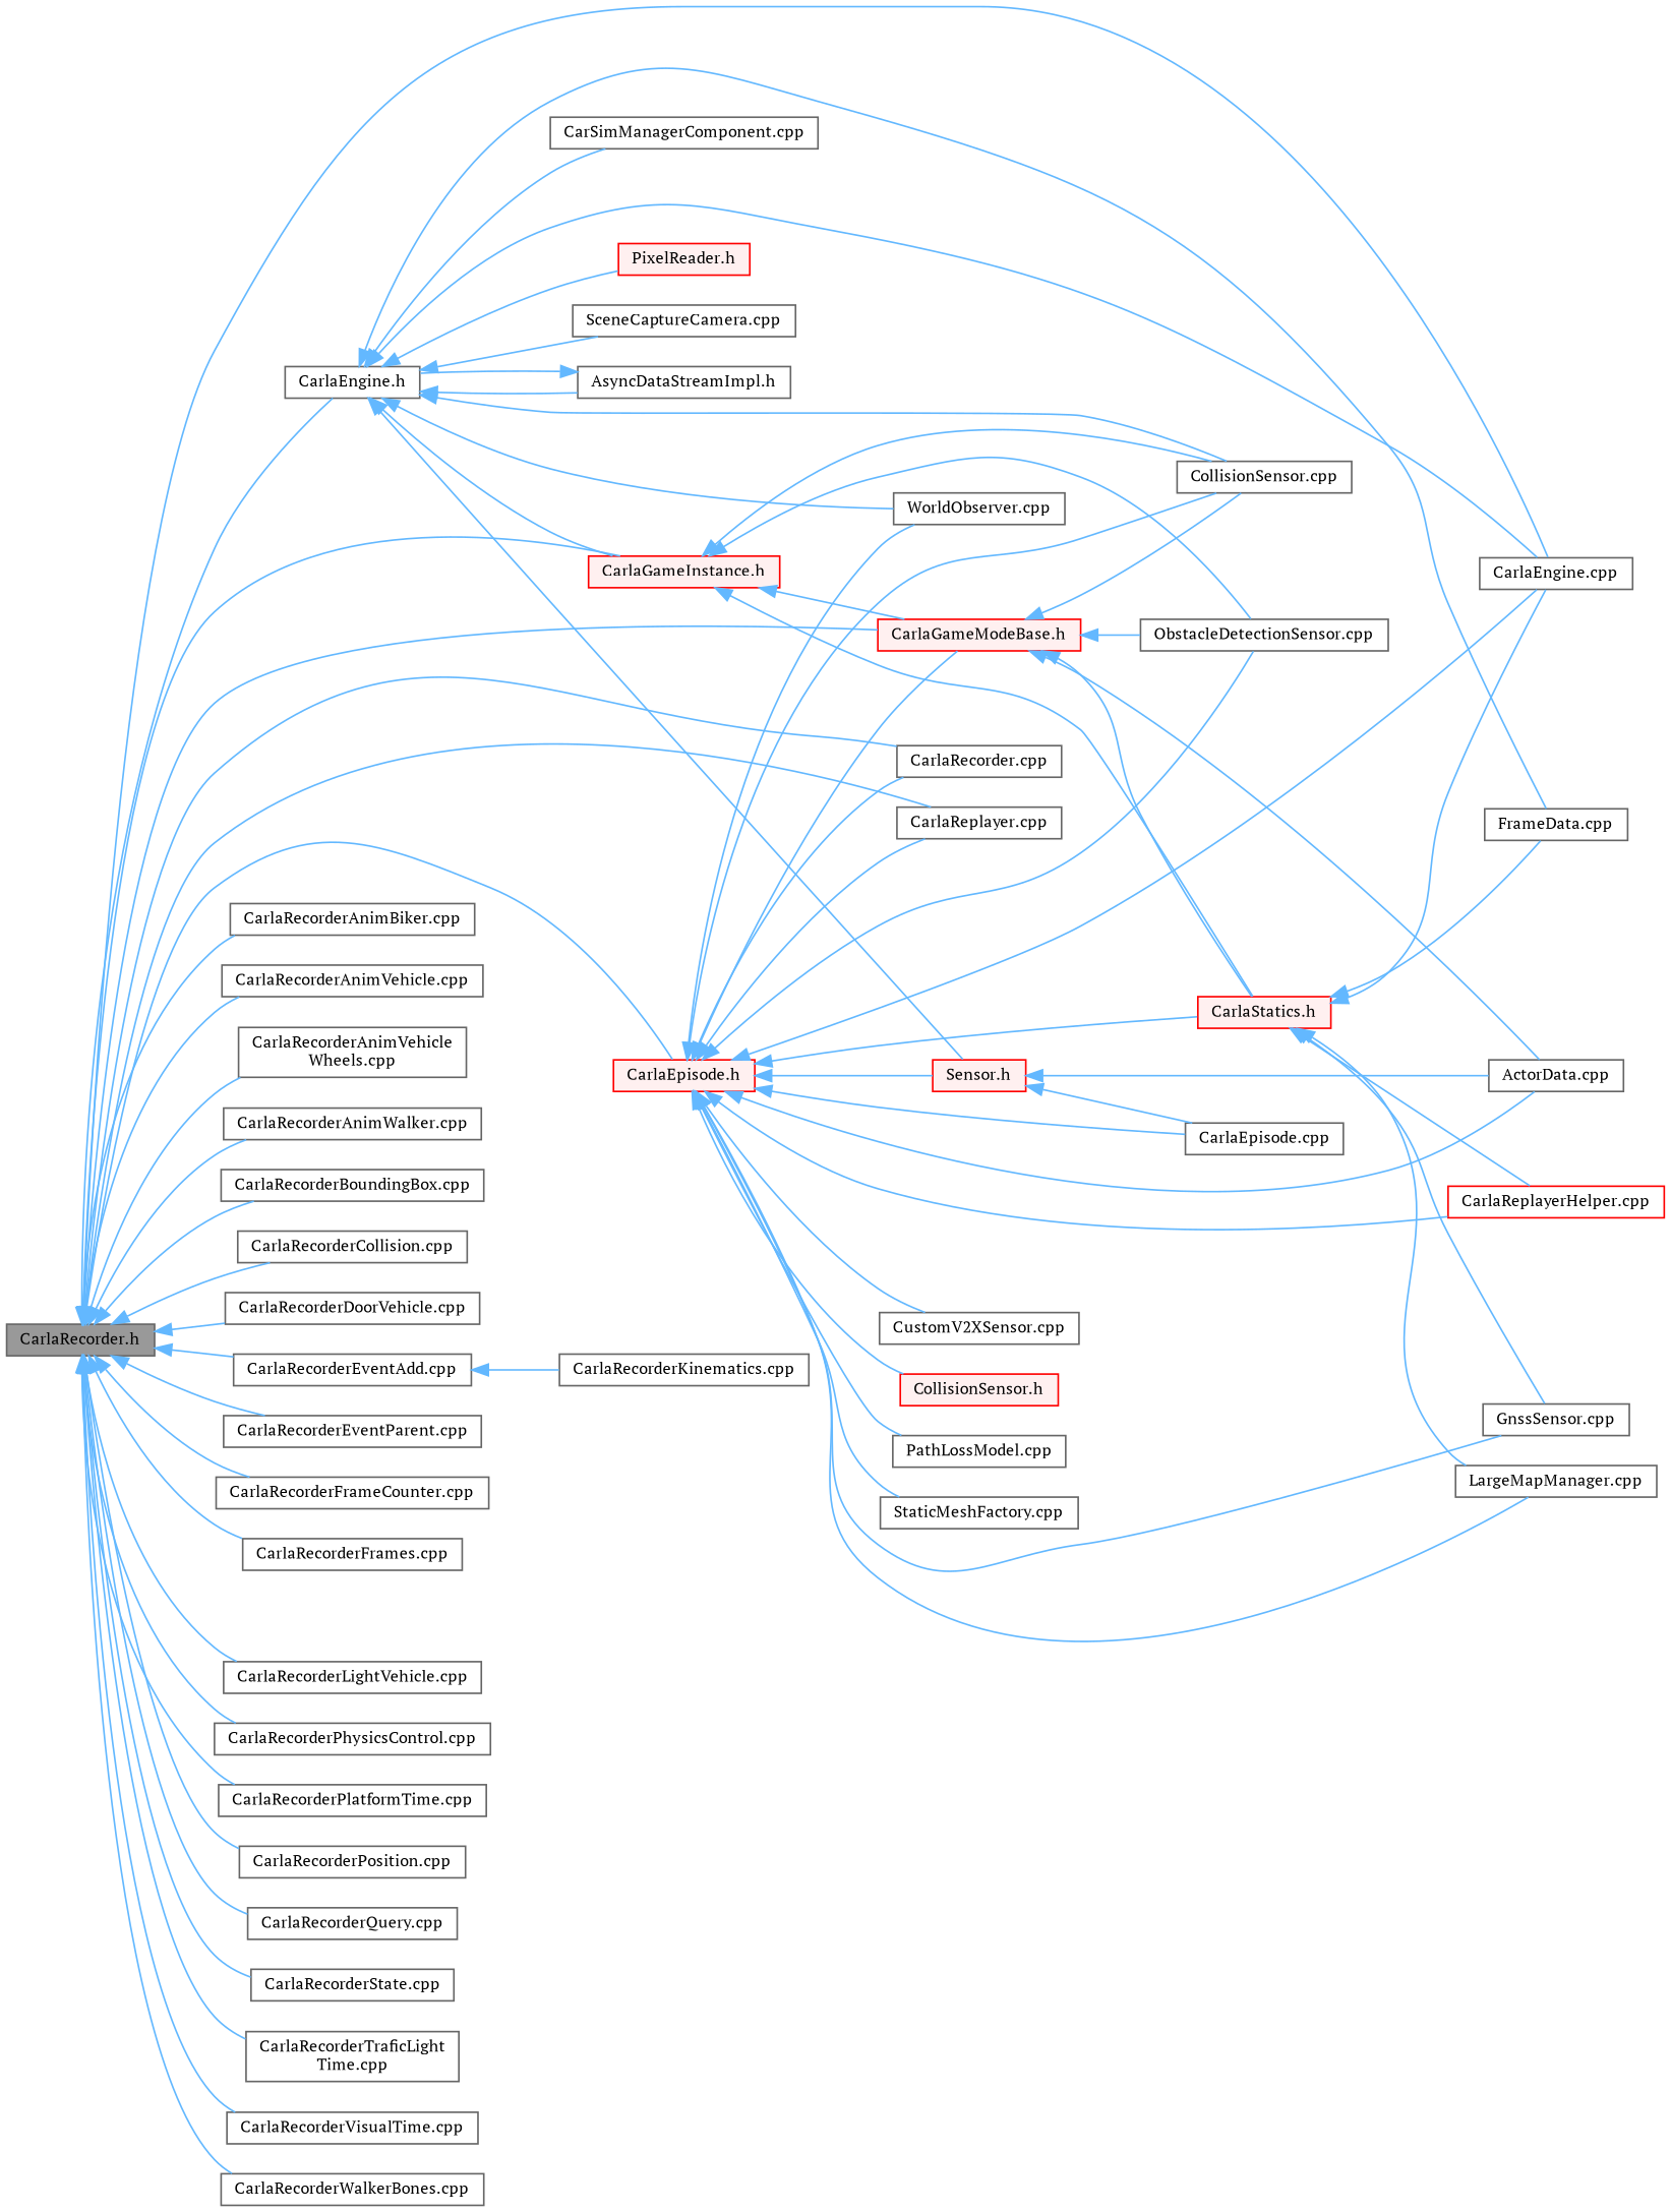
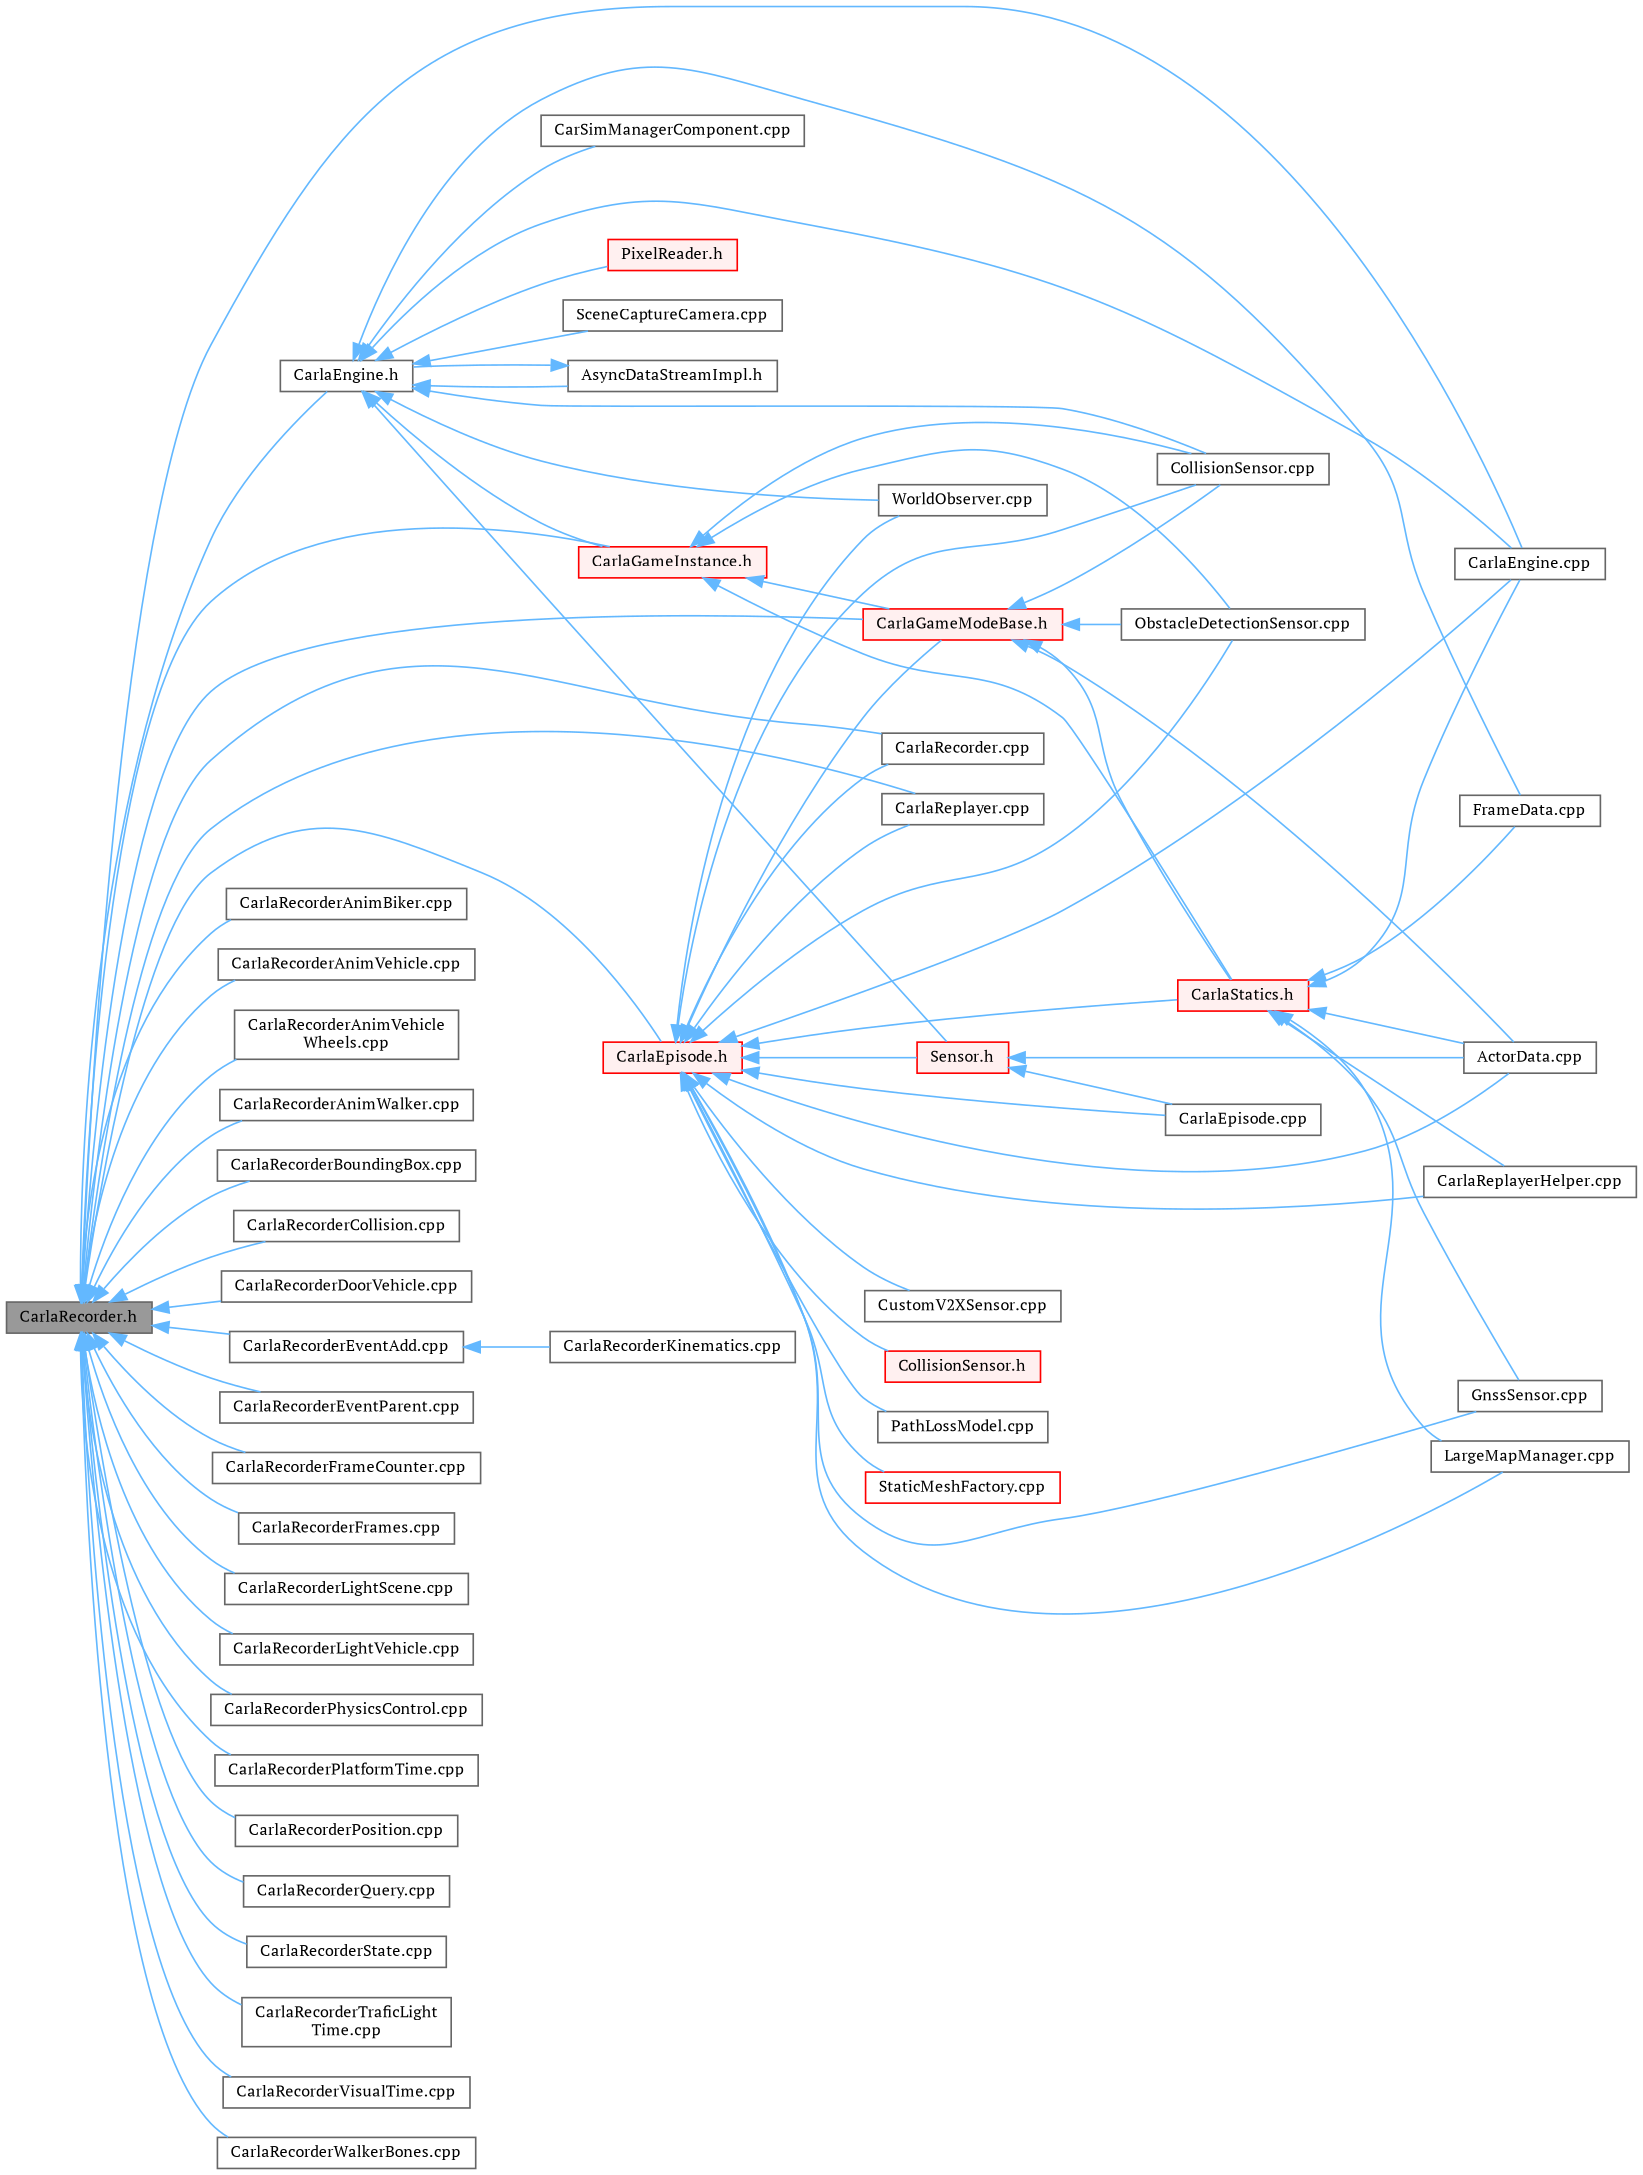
  digraph {
    fontname="PT Serif"
    rankdir=LR
    node [color=grey40 fillcolor=white fontname="PT Serif" fontsize=10 shape=box style=filled]
    edge [color=steelblue1 dir=back fontname="PT Serif" fontsize=10 labelfontname=Helvetica labelfontsize=10 style=solid]
    n1 [color=gray40 fillcolor=grey60 fontcolor=black height=0.2 label="CarlaRecorder.h" width=0.4]
    n2 [height=0.2 label="CarlaEngine.cpp" width=0.4]
    n3 [height=0.2 label="CarlaEngine.h" width=0.4]
    n4 [color=red fillcolor="#FFF0F0" height=0.2 label="CarlaGameInstance.h" width=0.4]
    n5 [color=red fillcolor="#FFF0F0" height=0.2 label="CarlaGameModeBase.h" width=0.4]
    n6 [color=red fillcolor="#FFF0F0" height=0.2 label="CarlaEpisode.h" width=0.4]
    n7 [height=0.2 label="CarlaRecorder.cpp" width=0.4]
    n8 [height=0.2 label="CarlaReplayer.cpp" width=0.4]
    n9 [height=0.2 label="CarlaRecorderAnimBiker.cpp" width=0.4]
    n10 [height=0.2 label="CarlaRecorderAnimVehicle.cpp" width=0.4]
    n11 [height=0.2 label="CarlaRecorderAnimVehicle\lWheels.cpp" width=0.4]
    n12 [height=0.2 label="CarlaRecorderAnimWalker.cpp" width=0.4]
    n13 [height=0.2 label="CarlaRecorderBoundingBox.cpp" width=0.4]
    n14 [height=0.2 label="CarlaRecorderCollision.cpp" width=0.4]
    n15 [height=0.2 label="CarlaRecorderDoorVehicle.cpp" width=0.4]
    n16 [height=0.2 label="CarlaRecorderEventAdd.cpp" width=0.4]
    n17 [height=0.2 label="CarlaRecorderEventParent.cpp" width=0.4]
    n18 [height=0.2 label="CarlaRecorderFrameCounter.cpp" width=0.4]
    n19 [height=0.2 label="CarlaRecorderFrames.cpp" width=0.4]
+   n20 [height=0.2 label="CarlaRecorderLightScene.cpp" width=0.4]
    n21 [height=0.2 label="CarlaRecorderLightVehicle.cpp" width=0.4]
    n22 [height=0.2 label="CarlaRecorderPhysicsControl.cpp" width=0.4]
    n23 [height=0.2 label="CarlaRecorderPlatformTime.cpp" width=0.4]
    n24 [height=0.2 label="CarlaRecorderPosition.cpp" width=0.4]
    n25 [height=0.2 label="CarlaRecorderQuery.cpp" width=0.4]
    n26 [height=0.2 label="CarlaRecorderState.cpp" width=0.4]
    n27 [height=0.2 label="CarlaRecorderTraficLight\lTime.cpp" width=0.4]
    n28 [height=0.2 label="CarlaRecorderVisualTime.cpp" width=0.4]
    n29 [height=0.2 label="CarlaRecorderWalkerBones.cpp" width=0.4]
    n30 [height=0.2 label="AsyncDataStreamImpl.h" width=0.4]
    n31 [height=0.2 label="CarSimManagerComponent.cpp" width=0.4]
    n32 [height=0.2 label="FrameData.cpp" width=0.4]
    n33 [height=0.2 label="CollisionSensor.cpp" width=0.4]
    n34 [color=red fillcolor="#FFF0F0" height=0.2 label="PixelReader.h" width=0.4]
    n35 [height=0.2 label="SceneCaptureCamera.cpp" width=0.4]
    n36 [color=red fillcolor="#FFF0F0" height=0.2 label="Sensor.h" width=0.4]
    n37 [height=0.2 label="WorldObserver.cpp" width=0.4]
    n38 [color=red fillcolor="#FFF0F0" height=0.2 label="CarlaStatics.h" width=0.4]
    n39 [height=0.2 label="ObstacleDetectionSensor.cpp" width=0.4]
    n40 [height=0.2 label="ActorData.cpp" width=0.4]
    n41 [height=0.2 label="CarlaEpisode.cpp" width=0.4]
-   n42 [color=red height=0.2 label="CarlaReplayerHelper.cpp" width=0.4]
+   n42 [height=0.2 label="CarlaReplayerHelper.cpp" width=0.4]
    n43 [height=0.2 label="GnssSensor.cpp" width=0.4]
    n44 [height=0.2 label="LargeMapManager.cpp" width=0.4]
    n45 [height=0.2 label="CustomV2XSensor.cpp" width=0.4]
    n46 [color=red fillcolor="#FFF0F0" height=0.2 label="CollisionSensor.h" width=0.4]
    n47 [height=0.2 label="PathLossModel.cpp" width=0.4]
-   n48 [height=0.2 label="StaticMeshFactory.cpp" width=0.4]
+   n48 [color=red height=0.2 label="StaticMeshFactory.cpp" width=0.4]
    n49 [height=0.2 label="CarlaRecorderKinematics.cpp" width=0.4]
    n1 -> n2
    n1 -> n3
    n1 -> n4
    n1 -> n5
    n1 -> n6
    n1 -> n7
    n1 -> n8
    n1 -> n9
    n1 -> n10
    n1 -> n11
    n1 -> n12
    n1 -> n13
    n1 -> n14
    n1 -> n15
    n1 -> n16
    n1 -> n17
    n1 -> n18
    n1 -> n19
+   n1 -> n20
    n1 -> n21
    n1 -> n22
    n1 -> n23
    n1 -> n24
    n1 -> n25
    n1 -> n26
    n1 -> n27
    n1 -> n28
    n1 -> n29
    n3 -> n2
    n3 -> n4
    n3 -> n30
    n3 -> n31
    n3 -> n32
    n3 -> n33
    n3 -> n34
    n3 -> n35
    n3 -> n36
    n3 -> n37
    n4 -> n5
    n4 -> n33
    n4 -> n38
    n4 -> n39
    n5 -> n33
    n5 -> n38
    n5 -> n39
    n5 -> n40
    n6 -> n2
    n6 -> n5
    n6 -> n7
    n6 -> n8
    n6 -> n33
    n6 -> n36
    n6 -> n37
    n6 -> n38
    n6 -> n39
    n6 -> n40
    n6 -> n41
    n6 -> n42
    n6 -> n43
    n6 -> n44
    n6 -> n45
    n6 -> n46
    n6 -> n47
    n6 -> n48
    n16 -> n49
    n30 -> n3
    n36 -> n40
    n36 -> n41
    n38 -> n2
    n38 -> n32
+   n38 -> n40
    n38 -> n42
    n38 -> n43
    n38 -> n44
  }
